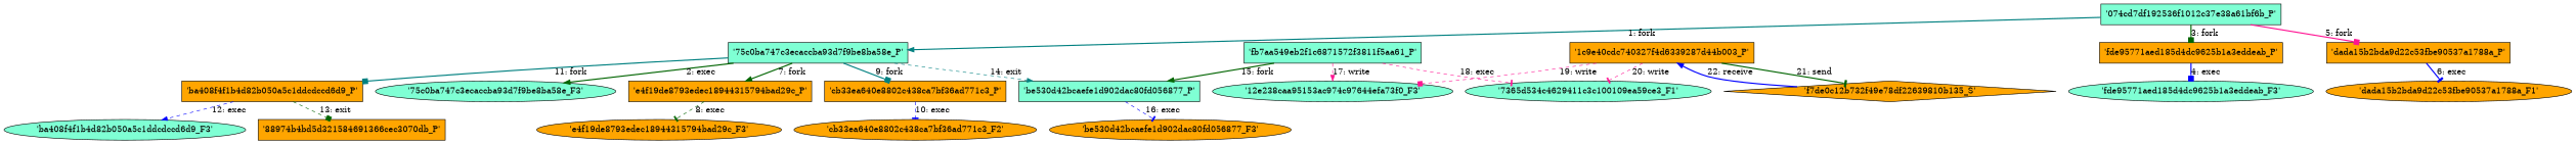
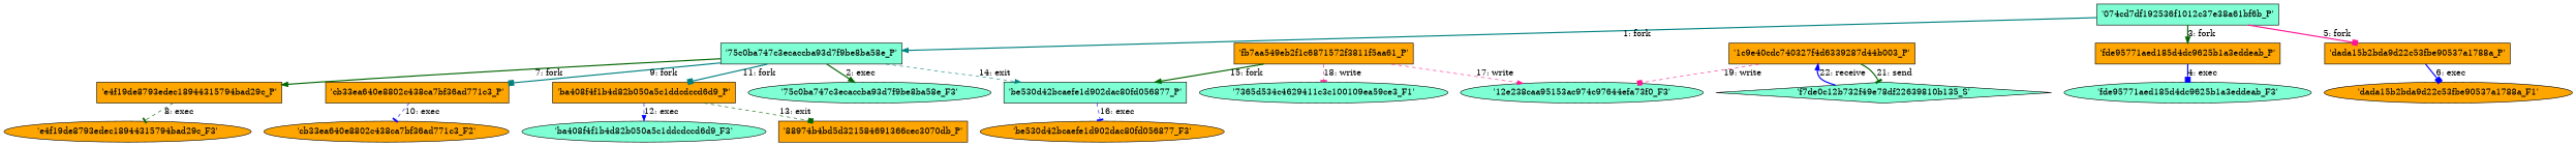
  digraph {
    engine=neato
    fixedsize=false
    fontsize=10
    nodesep=0.3
    rankdir=TB
    ranksep=0
    splines=true
    node [fillcolor=orange node_type=Process shape=box style=filled]
    edge [arrowhead=normal color=darkgreen style=bold]
    "'074cd7df192536f1012c37e38a61bf6b_P'" [fillcolor=aquamarine]
    "'75c0ba747c3ecaccba93d7f9be8ba58e_P'" [fillcolor=aquamarine]
    "'fde95771aed185d4dc9625b1a3eddeab_P'"
    "'dada15b2bda9d22c53fbe90537a1788a_P'"
    "'75c0ba747c3ecaccba93d7f9be8ba58e_F3'" [fillcolor=aquamarine node_type=File shape=ellipse]
    "'e4f19de8793edec18944315794bad29c_P'"
    "'cb33ea640e8802c438ca7bf36ad771c3_P'"
    "'ba408f4f1b4d82b050a5c1ddcdccd6d9_P'"
    "'be530d42bcaefe1d902dac80fd056877_P'" [fillcolor=aquamarine]
    "'fde95771aed185d4dc9625b1a3eddeab_F3'" [fillcolor=aquamarine node_type=File shape=ellipse]
    "'dada15b2bda9d22c53fbe90537a1788a_F1'" [node_type=File shape=ellipse]
    "'e4f19de8793edec18944315794bad29c_F3'" [node_type=File shape=ellipse]
    "'cb33ea640e8802c438ca7bf36ad771c3_F2'" [node_type=File shape=ellipse]
    "'88974b4bd5d321584691366cec3070db_P'"
    "'ba408f4f1b4d82b050a5c1ddcdccd6d9_F3'" [fillcolor=aquamarine node_type=File shape=ellipse]
    "'be530d42bcaefe1d902dac80fd056877_F3'" [node_type=File shape=ellipse]
-   "'fb7aa549eb2f1c6871572f3811f5aa61_P'" [fillcolor=aquamarine]
+   "'fb7aa549eb2f1c6871572f3811f5aa61_P'"
    "'12e238caa95153ac974c97644efa73f0_F3'" [fillcolor=aquamarine node_type=file shape=ellipse]
    "'7365d534c4629411c3c100109ea59ce3_F1'" [fillcolor=aquamarine node_type=file shape=ellipse]
    "'1c9e40cdc740327f4d6339287d44b003_P'"
-   "'f7de0c12b732f49e78df22639810b135_S'" [node_type=Socket shape=diamond]
+   "'f7de0c12b732f49e78df22639810b135_S'" [fillcolor=aquamarine node_type=Socket shape=diamond]
    "'074cd7df192536f1012c37e38a61bf6b_P'" -> "'75c0ba747c3ecaccba93d7f9be8ba58e_P'" [color=teal label="1: fork"]
-   "'074cd7df192536f1012c37e38a61bf6b_P'" -> "'fde95771aed185d4dc9625b1a3eddeab_P'" [arrowhead=box label="3: fork"]
+   "'074cd7df192536f1012c37e38a61bf6b_P'" -> "'fde95771aed185d4dc9625b1a3eddeab_P'" [label="3: fork"]
    "'074cd7df192536f1012c37e38a61bf6b_P'" -> "'dada15b2bda9d22c53fbe90537a1788a_P'" [arrowhead=box color=deeppink label="5: fork"]
    "'75c0ba747c3ecaccba93d7f9be8ba58e_P'" -> "'75c0ba747c3ecaccba93d7f9be8ba58e_F3'" [label="2: exec"]
    "'75c0ba747c3ecaccba93d7f9be8ba58e_P'" -> "'e4f19de8793edec18944315794bad29c_P'" [label="7: fork"]
    "'75c0ba747c3ecaccba93d7f9be8ba58e_P'" -> "'cb33ea640e8802c438ca7bf36ad771c3_P'" [arrowhead=box color=teal label="9: fork"]
    "'75c0ba747c3ecaccba93d7f9be8ba58e_P'" -> "'ba408f4f1b4d82b050a5c1ddcdccd6d9_P'" [arrowhead=box color=teal label="11: fork"]
    "'75c0ba747c3ecaccba93d7f9be8ba58e_P'" -> "'be530d42bcaefe1d902dac80fd056877_P'" [color=teal label="14: exit" style=dashed]
    "'fde95771aed185d4dc9625b1a3eddeab_P'" -> "'fde95771aed185d4dc9625b1a3eddeab_F3'" [arrowhead=box color=blue label="4: exec"]
-   "'dada15b2bda9d22c53fbe90537a1788a_P'" -> "'dada15b2bda9d22c53fbe90537a1788a_F1'" [arrowhead=tee color=blue label="6: exec"]
+   "'dada15b2bda9d22c53fbe90537a1788a_P'" -> "'dada15b2bda9d22c53fbe90537a1788a_F1'" [arrowhead=box color=blue label="6: exec"]
    "'e4f19de8793edec18944315794bad29c_P'" -> "'e4f19de8793edec18944315794bad29c_F3'" [arrowhead=tee label="8: exec" style=dashed]
    "'cb33ea640e8802c438ca7bf36ad771c3_P'" -> "'cb33ea640e8802c438ca7bf36ad771c3_F2'" [arrowhead=tee color=blue label="10: exec" style=dashed]
    "'ba408f4f1b4d82b050a5c1ddcdccd6d9_P'" -> "'88974b4bd5d321584691366cec3070db_P'" [arrowhead=box label="13: exit" style=dashed]
    "'ba408f4f1b4d82b050a5c1ddcdccd6d9_P'" -> "'ba408f4f1b4d82b050a5c1ddcdccd6d9_F3'" [color=blue label="12: exec" style=dashed]
    "'be530d42bcaefe1d902dac80fd056877_P'" -> "'be530d42bcaefe1d902dac80fd056877_F3'" [arrowhead=tee color=blue label="16: exec" style=dashed]
    "'fb7aa549eb2f1c6871572f3811f5aa61_P'" -> "'be530d42bcaefe1d902dac80fd056877_P'" [label="15: fork"]
    "'fb7aa549eb2f1c6871572f3811f5aa61_P'" -> "'12e238caa95153ac974c97644efa73f0_F3'" [color=deeppink label="17: write" style=dashed]
-   "'fb7aa549eb2f1c6871572f3811f5aa61_P'" -> "'7365d534c4629411c3c100109ea59ce3_F1'" [arrowhead=tee color=deeppink label="18: exec" style=dashed]
+   "'fb7aa549eb2f1c6871572f3811f5aa61_P'" -> "'7365d534c4629411c3c100109ea59ce3_F1'" [arrowhead=tee color=deeppink label="18: write" style=dashed]
    "'1c9e40cdc740327f4d6339287d44b003_P'" -> "'12e238caa95153ac974c97644efa73f0_F3'" [arrowhead=box color=deeppink label="19: write" style=dashed]
-   "'1c9e40cdc740327f4d6339287d44b003_P'" -> "'7365d534c4629411c3c100109ea59ce3_F1'" [arrowhead=tee color=deeppink label="20: write" style=dashed]
    "'1c9e40cdc740327f4d6339287d44b003_P'" -> "'f7de0c12b732f49e78df22639810b135_S'" [arrowhead=tee label="21: send"]
    "'f7de0c12b732f49e78df22639810b135_S'" -> "'1c9e40cdc740327f4d6339287d44b003_P'" [color=blue label="22: receive"]
  }
